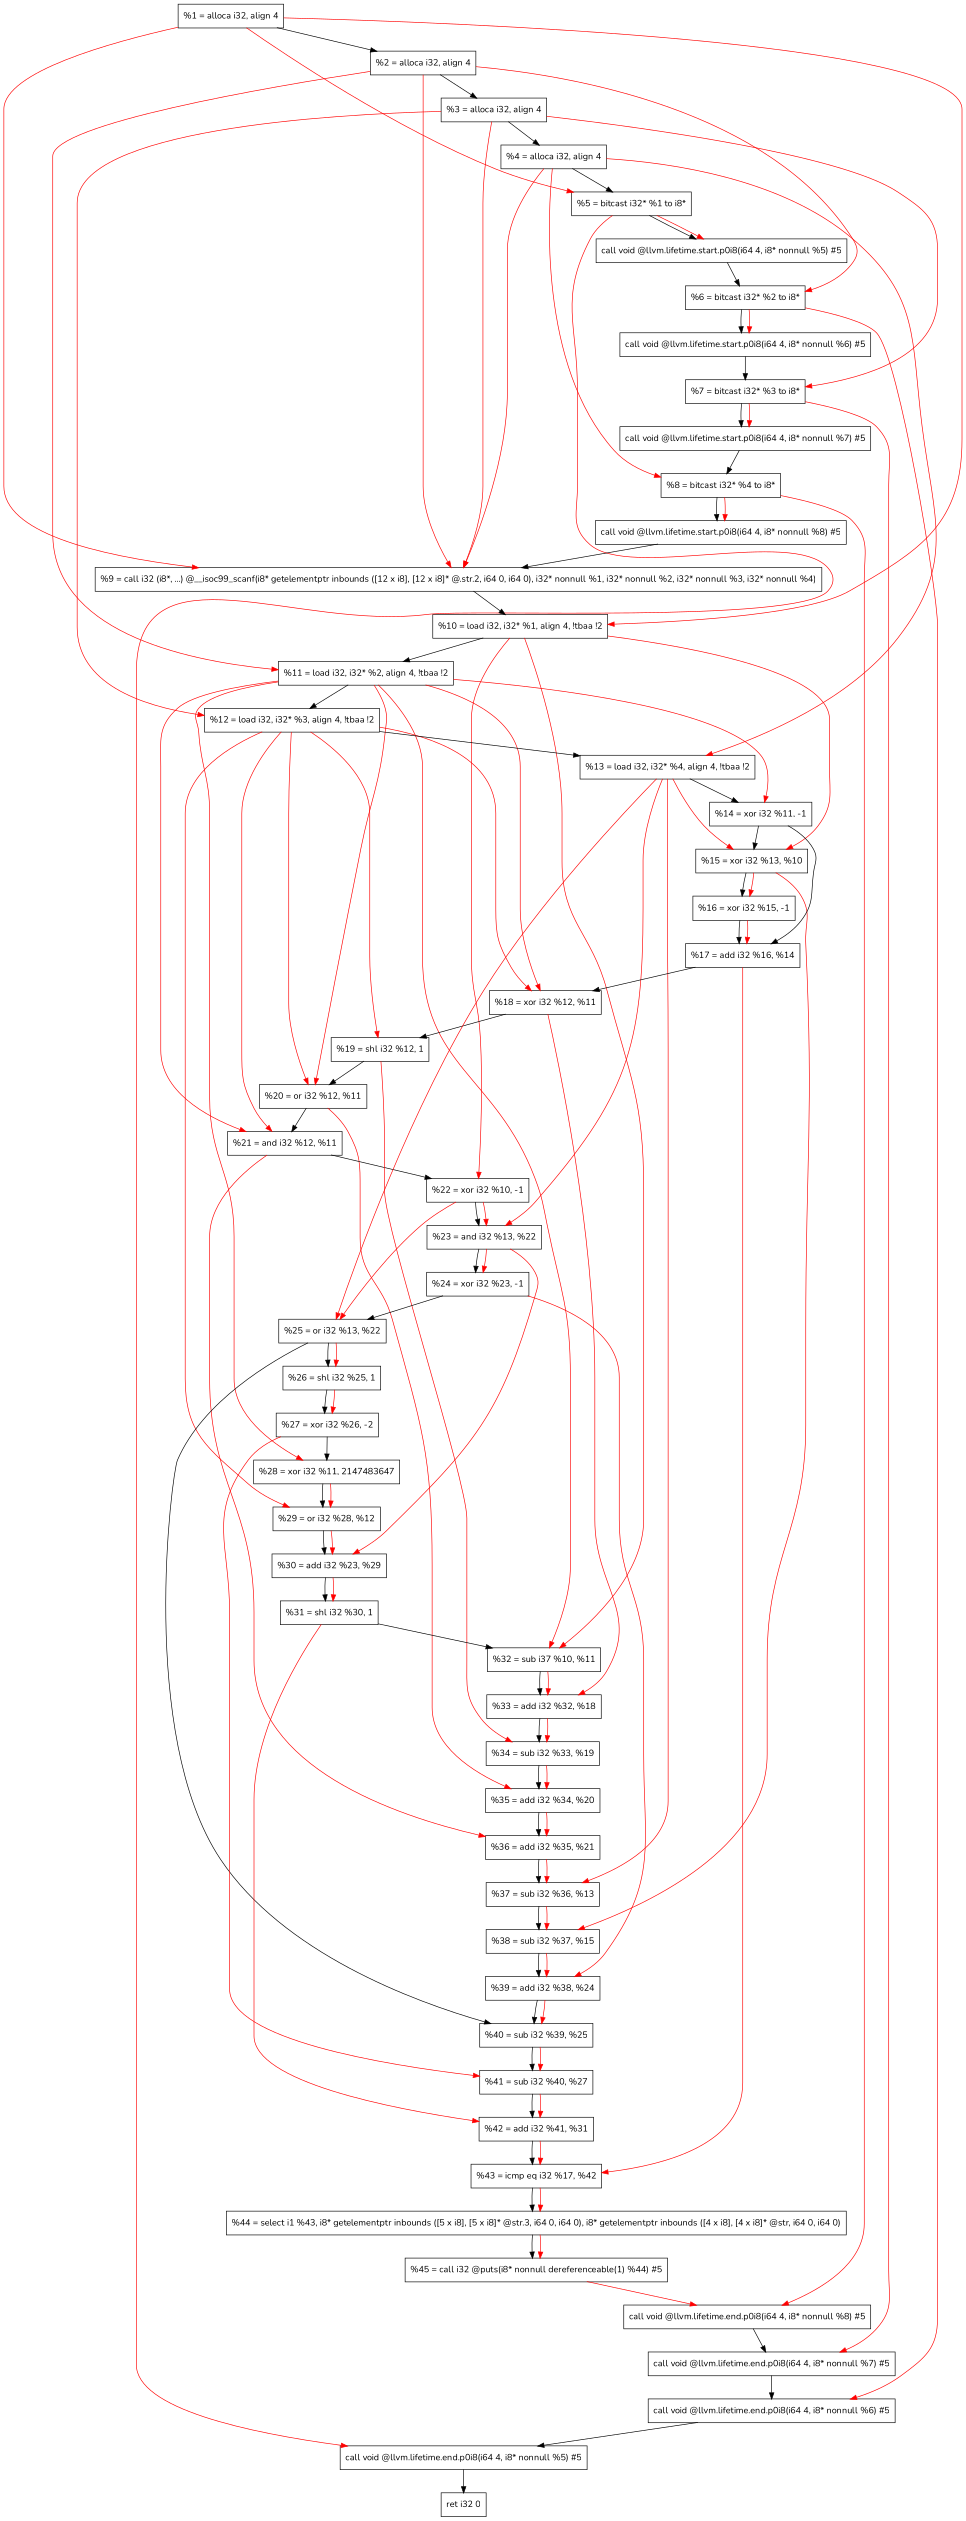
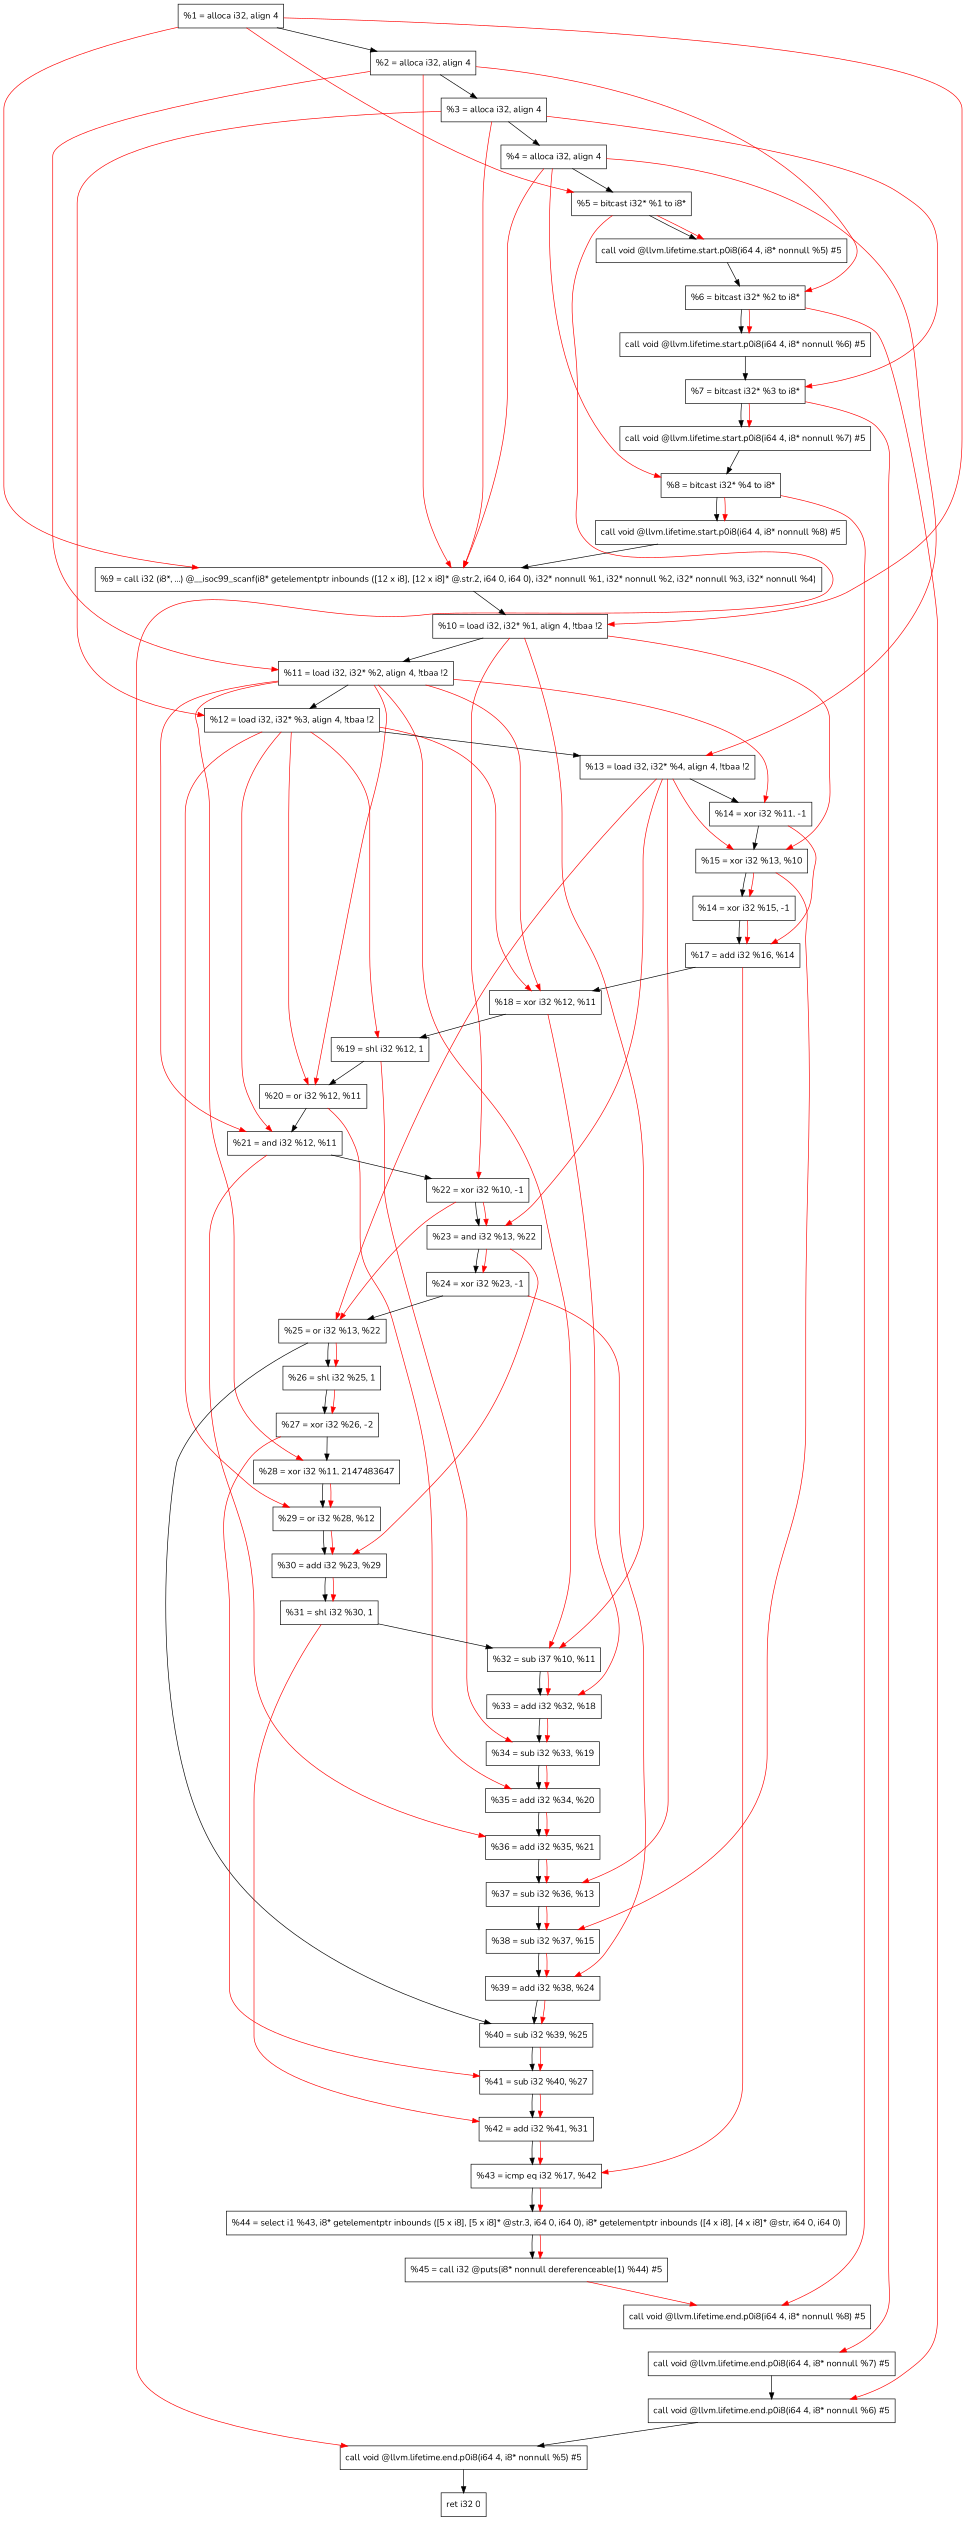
  digraph {
    fontname=Nunito
    node [fontname=Nunito shape=record]
    edge [fontname=Nunito color=red]
    n1 [label="  %1 = alloca i32, align 4"]
    n2 [label="  %2 = alloca i32, align 4"]
    n3 [label="  %5 = bitcast i32* %1 to i8*"]
    n4 [label="  %9 = call i32 (i8*, ...) @__isoc99_scanf(i8* getelementptr inbounds ([12 x i8], [12 x i8]* @.str.2, i64 0, i64 0), i32* nonnull %1, i32* nonnull %2, i32* nonnull %3, i32* nonnull %4)"]
    n5 [label="  %10 = load i32, i32* %1, align 4, !tbaa !2"]
    n6 [label="  %3 = alloca i32, align 4"]
    n7 [label="  %6 = bitcast i32* %2 to i8*"]
    n8 [label="  %11 = load i32, i32* %2, align 4, !tbaa !2"]
    n9 [label="  call void @llvm.lifetime.start.p0i8(i64 4, i8* nonnull %5) #5"]
    n10 [label="  call void @llvm.lifetime.end.p0i8(i64 4, i8* nonnull %5) #5"]
    n11 [label="  %15 = xor i32 %13, %10"]
    n12 [label="  %22 = xor i32 %10, -1"]
    n13 [label="%32 = sub i37 %10, %11"]
    n14 [label="  %4 = alloca i32, align 4"]
    n15 [label="  %7 = bitcast i32* %3 to i8*"]
    n16 [label="  %12 = load i32, i32* %3, align 4, !tbaa !2"]
    n17 [label="  call void @llvm.lifetime.start.p0i8(i64 4, i8* nonnull %6) #5"]
    n18 [label="  call void @llvm.lifetime.end.p0i8(i64 4, i8* nonnull %6) #5"]
    n19 [label="  %14 = xor i32 %11, -1"]
    n20 [label="  %18 = xor i32 %12, %11"]
    n21 [label="  %20 = or i32 %12, %11"]
    n22 [label="  %21 = and i32 %12, %11"]
    n23 [label="  %28 = xor i32 %11, 2147483647"]
    n24 [label="  %8 = bitcast i32* %4 to i8*"]
    n25 [label="  %13 = load i32, i32* %4, align 4, !tbaa !2"]
    n26 [label="  call void @llvm.lifetime.start.p0i8(i64 4, i8* nonnull %7) #5"]
    n27 [label="  call void @llvm.lifetime.end.p0i8(i64 4, i8* nonnull %7) #5"]
    n28 [label="  %19 = shl i32 %12, 1"]
    n29 [label="  %29 = or i32 %28, %12"]
    n30 [label="  call void @llvm.lifetime.start.p0i8(i64 4, i8* nonnull %8) #5"]
    n31 [label="  call void @llvm.lifetime.end.p0i8(i64 4, i8* nonnull %8) #5"]
    n32 [label="  %23 = and i32 %13, %22"]
    n33 [label="  %25 = or i32 %13, %22"]
    n34 [label="  %37 = sub i32 %36, %13"]
    n35 [label="  ret i32 0"]
-   n36 [label="  %16 = xor i32 %15, -1"]
+   n36 [label="%14 = xor i32 %15, -1"]
    n37 [label="  %38 = sub i32 %37, %15"]
    n38 [label="  %33 = add i32 %32, %18"]
    n39 [label="  %17 = add i32 %16, %14"]
    n40 [label="  %35 = add i32 %34, %20"]
    n41 [label="  %36 = add i32 %35, %21"]
    n42 [label="  %34 = sub i32 %33, %19"]
    n43 [label="  %30 = add i32 %23, %29"]
    n44 [label="  %24 = xor i32 %23, -1"]
    n45 [label="  %26 = shl i32 %25, 1"]
    n46 [label="  %40 = sub i32 %39, %25"]
    n47 [label="  %43 = icmp eq i32 %17, %42"]
    n48 [label="  %39 = add i32 %38, %24"]
    n49 [label="  %44 = select i1 %43, i8* getelementptr inbounds ([5 x i8], [5 x i8]* @str.3, i64 0, i64 0), i8* getelementptr inbounds ([4 x i8], [4 x i8]* @str, i64 0, i64 0)"]
    n50 [label="  %31 = shl i32 %30, 1"]
    n51 [label="  %27 = xor i32 %26, -2"]
    n52 [label="  %41 = sub i32 %40, %27"]
    n53 [label="  %42 = add i32 %41, %31"]
    n54 [label="  %45 = call i32 @puts(i8* nonnull dereferenceable(1) %44) #5"]
    n1 -> n2 [color=""]
    n1 -> n3
    n1 -> n4
    n1 -> n5
    n2 -> n4
    n2 -> n6 [color=""]
    n2 -> n7
    n2 -> n8
    n3 -> n9 [color=""]
    n3 -> n9
    n3 -> n10
    n4 -> n5 [color=""]
    n5 -> n8 [color=""]
    n5 -> n11
    n5 -> n12
    n5 -> n13
    n6 -> n4
    n6 -> n14 [color=""]
    n6 -> n15
    n6 -> n16
    n7 -> n17 [color=""]
    n7 -> n17
    n7 -> n18
    n8 -> n13
    n8 -> n16 [color=""]
    n8 -> n19
    n8 -> n20
    n8 -> n21
    n8 -> n22
    n8 -> n23
    n9 -> n7 [color=""]
    n10 -> n35 [color=""]
    n11 -> n36 [color=""]
    n11 -> n36
    n11 -> n37
    n12 -> n32 [color=""]
    n12 -> n32
    n12 -> n33
    n13 -> n38 [color=""]
    n13 -> n38
    n14 -> n3 [color=""]
    n14 -> n4
    n14 -> n24
    n14 -> n25
    n15 -> n26 [color=""]
    n15 -> n26
    n15 -> n27
    n16 -> n20
    n16 -> n21
    n16 -> n22
    n16 -> n25 [color=""]
    n16 -> n28
    n16 -> n29
    n17 -> n15 [color=""]
    n18 -> n10 [color=""]
    n19 -> n11 [color=""]
-   n19 -> n39 [color=black]
+   n19 -> n39
    n20 -> n28 [color=""]
    n20 -> n38
    n21 -> n22 [color=""]
    n21 -> n40
    n22 -> n12 [color=""]
    n22 -> n41
    n23 -> n29 [color=""]
    n23 -> n29
    n24 -> n30 [color=""]
    n24 -> n30
    n24 -> n31
    n25 -> n11
    n25 -> n19 [color=""]
    n25 -> n32
    n25 -> n33
    n25 -> n34
    n26 -> n24 [color=""]
    n27 -> n18 [color=""]
    n28 -> n21 [color=""]
    n28 -> n42
    n29 -> n43 [color=""]
    n29 -> n43
    n30 -> n4 [color=""]
-   n31 -> n27 [color=""]
    n32 -> n43
    n32 -> n44 [color=""]
    n32 -> n44
    n33 -> n45 [color=""]
    n33 -> n45
    n33 -> n46 [color=black]
    n34 -> n37 [color=""]
    n34 -> n37
    n36 -> n39 [color=""]
    n36 -> n39
    n37 -> n48 [color=""]
    n37 -> n48
    n38 -> n42 [color=""]
    n38 -> n42
    n39 -> n20 [color=""]
    n39 -> n47
    n40 -> n41 [color=""]
    n40 -> n41
    n41 -> n34 [color=""]
    n41 -> n34
    n42 -> n40 [color=""]
    n42 -> n40
    n43 -> n50 [color=""]
    n43 -> n50
    n44 -> n33 [color=""]
    n44 -> n48
    n45 -> n51 [color=""]
    n45 -> n51
    n46 -> n52 [color=""]
    n46 -> n52
    n47 -> n49 [color=""]
    n47 -> n49
    n48 -> n46 [color=""]
    n48 -> n46
    n49 -> n54 [color=""]
    n49 -> n54
    n50 -> n13 [color=""]
    n50 -> n53
    n51 -> n23 [color=""]
    n51 -> n52
    n52 -> n53 [color=""]
    n52 -> n53
    n53 -> n47 [color=""]
    n53 -> n47
    n54 -> n31
  }
